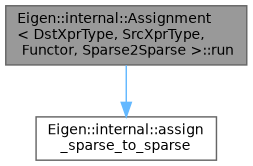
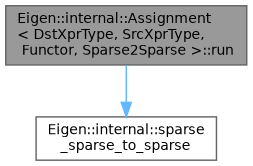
  digraph {
    rankdir=TB
    node [fontname=Helvetica fontsize=10 shape=box style=filled]
    n1 [color=gray40 fillcolor=grey60 fontcolor=black height=0.2 label="Eigen::internal::Assignment\l\< DstXprType, SrcXprType,\l Functor, Sparse2Sparse \>::run" width=0.4]
-   n2 [color=grey40 fillcolor=white height=0.2 label="Eigen::internal::assign\l_sparse_to_sparse" width=0.4]
+   n2 [color=grey40 fillcolor=white height=0.2 label="Eigen::internal::sparse\l_sparse_to_sparse" width=0.4]
    n1 -> n2 [color=steelblue1 fontname=Helvetica fontsize=10 labelfontname=Helvetica labelfontsize=10 style=solid]
  }
